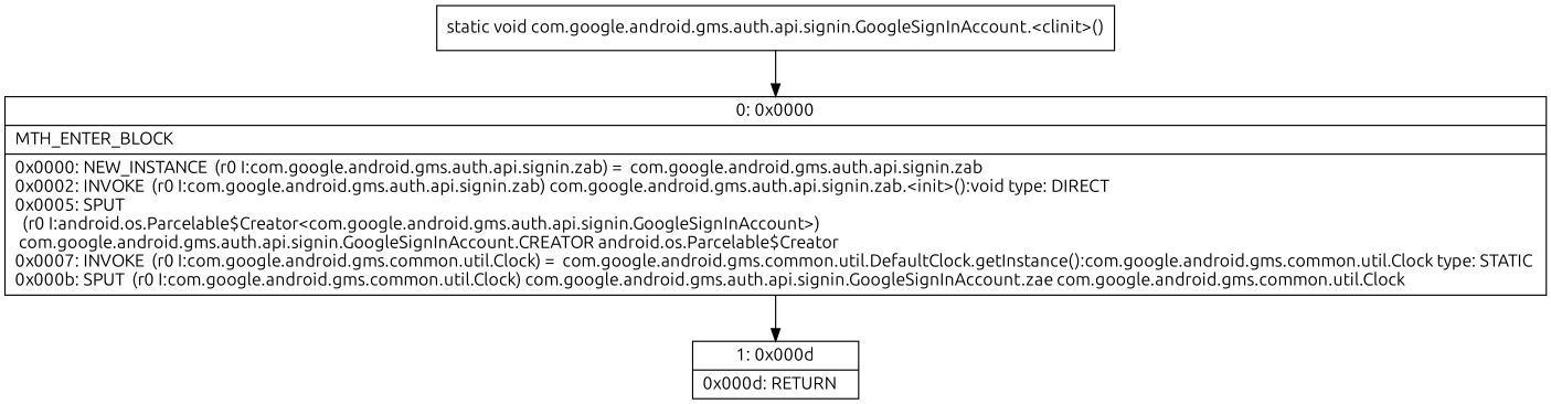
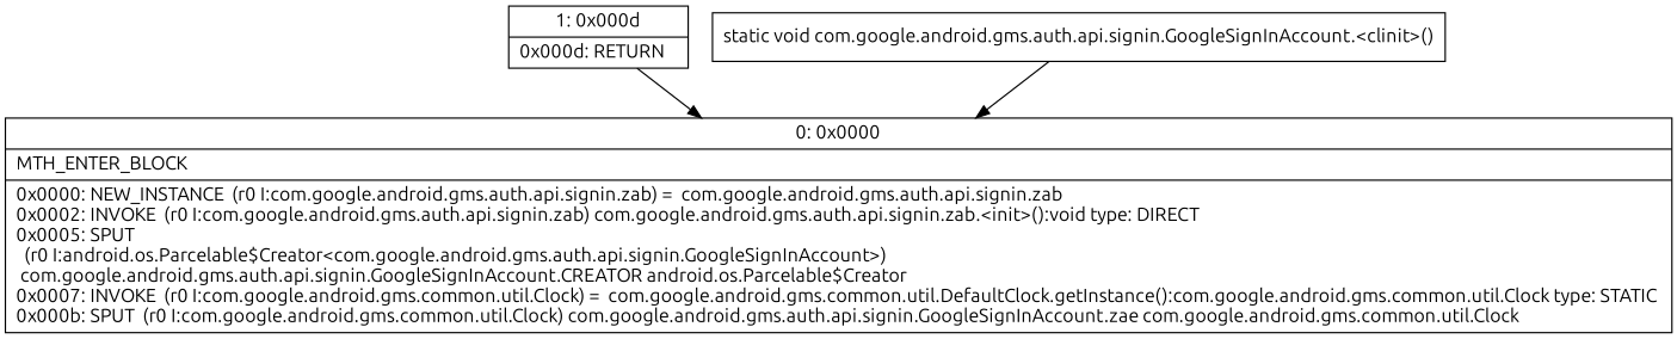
  digraph {
    fontname=Ubuntu
    node [shape=record fontname=Ubuntu]
    edge [fontname=Ubuntu]
    n1 [label="{0\:\ 0x0000|MTH_ENTER_BLOCK\l|0x0000: NEW_INSTANCE  (r0 I:com.google.android.gms.auth.api.signin.zab) =  com.google.android.gms.auth.api.signin.zab \l0x0002: INVOKE  (r0 I:com.google.android.gms.auth.api.signin.zab) com.google.android.gms.auth.api.signin.zab.\<init\>():void type: DIRECT \l0x0005: SPUT  \l  (r0 I:android.os.Parcelable$Creator\<com.google.android.gms.auth.api.signin.GoogleSignInAccount\>)\l com.google.android.gms.auth.api.signin.GoogleSignInAccount.CREATOR android.os.Parcelable$Creator \l0x0007: INVOKE  (r0 I:com.google.android.gms.common.util.Clock) =  com.google.android.gms.common.util.DefaultClock.getInstance():com.google.android.gms.common.util.Clock type: STATIC \l0x000b: SPUT  (r0 I:com.google.android.gms.common.util.Clock) com.google.android.gms.auth.api.signin.GoogleSignInAccount.zae com.google.android.gms.common.util.Clock \l}"]
    n2 [label="{1\:\ 0x000d|0x000d: RETURN   \l}"]
    n3 [label="{static void com.google.android.gms.auth.api.signin.GoogleSignInAccount.\<clinit\>() }"]
-   n1 -> n2
+   n2 -> n1
    n3 -> n1
  }
